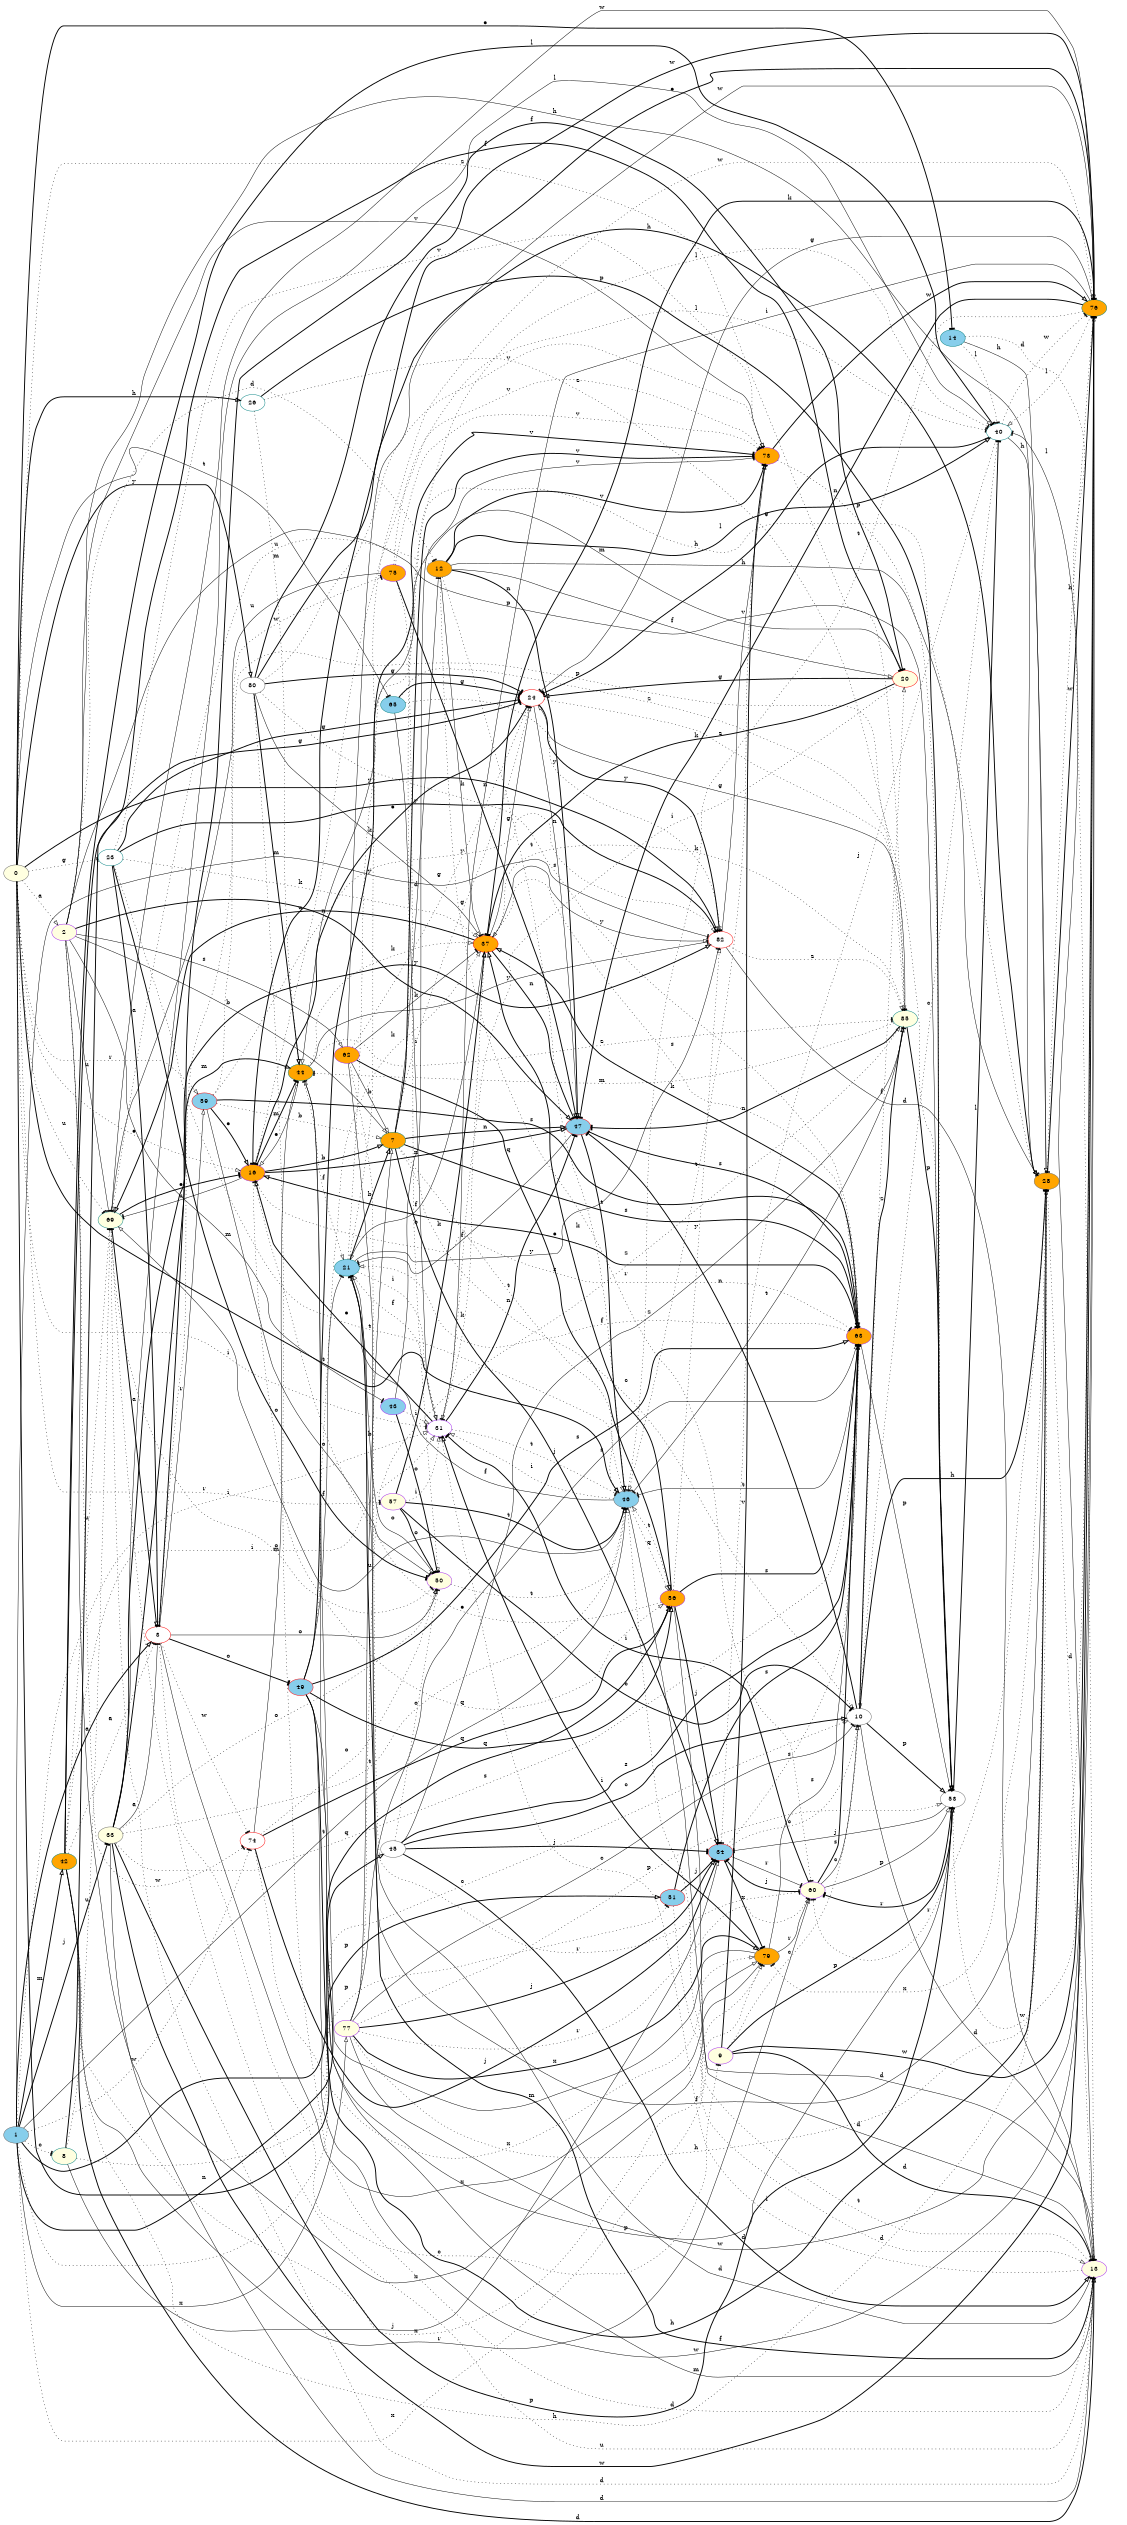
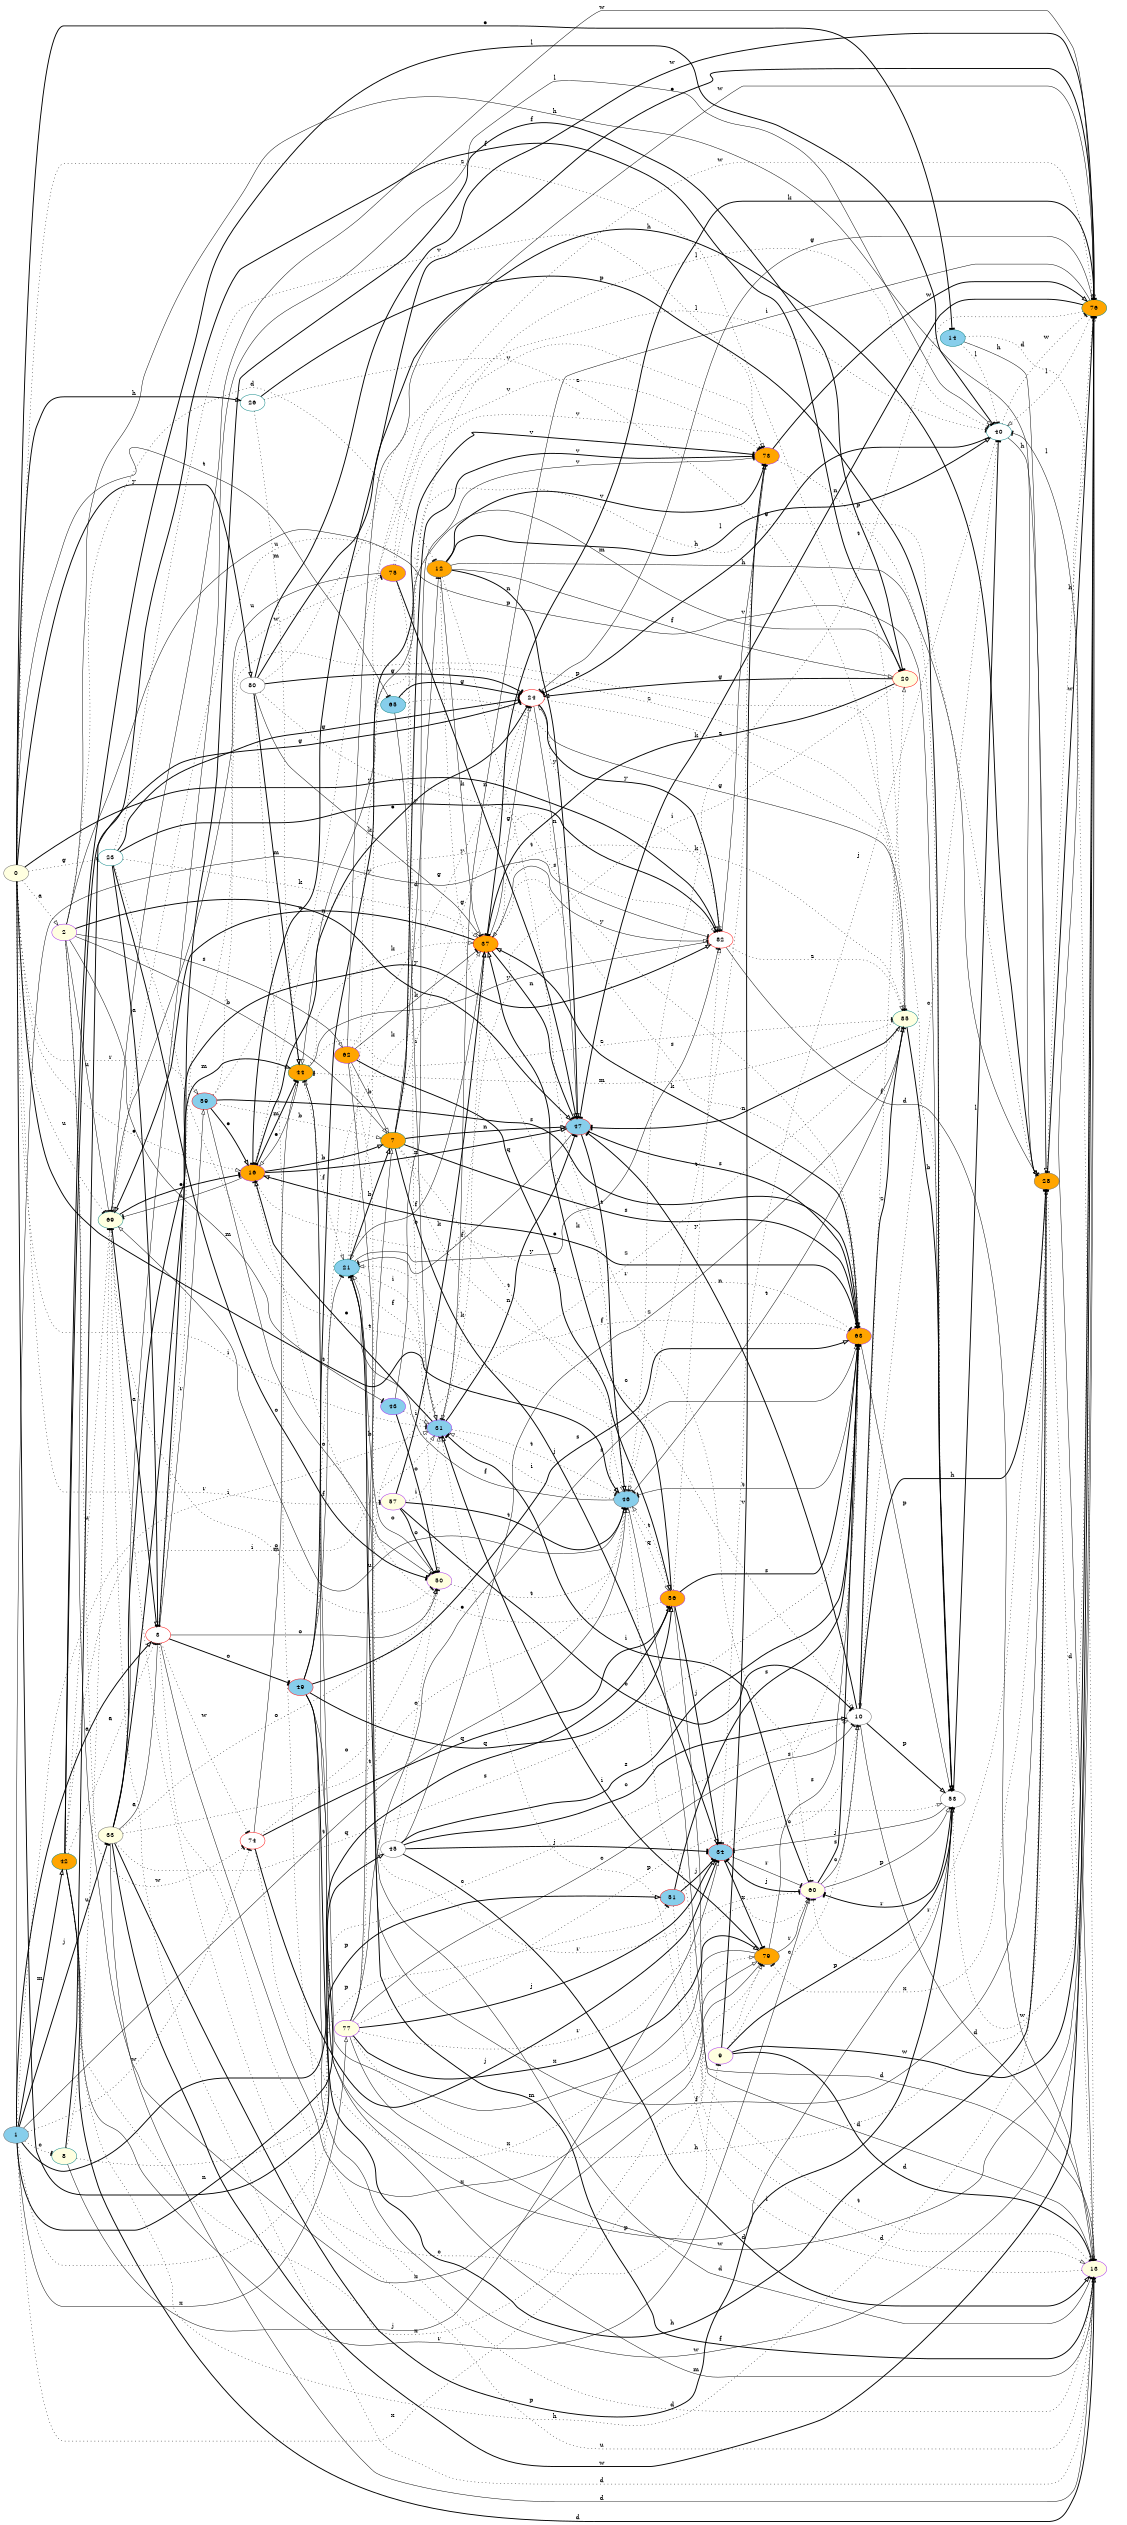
  strict digraph {
    rankdir=LR
    node [color=purple fillcolor=orange style=filled]
    edge [arrowhead=tee style=dotted]
    0 [color=gray40 fillcolor=lightyellow]
    2 [fillcolor=lightyellow]
    14 [color=teal fillcolor=skyblue]
    16
    23 [color=teal fillcolor=white]
    26 [color=teal fillcolor=white]
-   31 [fillcolor=white]
+   31 [fillcolor=skyblue]
    51 [color=red fillcolor=skyblue]
    57 [fillcolor=lightyellow]
    59 [color=red fillcolor=skyblue]
    65 [color=teal fillcolor=skyblue]
    n12 [color=gray40 fillcolor=skyblue label=46]
    69 [color=teal fillcolor=lightyellow]
    80 [color=gray40 fillcolor=white]
    82 [color=red fillcolor=white]
    85 [color=teal fillcolor=lightyellow]
    74 [color=red fillcolor=white]
    79 [color=gray40]
    7 [color=teal]
    12 [color=gray40]
    28 [color=gray40]
    43 [fillcolor=skyblue]
    47 [color=red fillcolor=skyblue]
    53 [color=gray40 fillcolor=white]
    62
    73
    40 [color=teal fillcolor=white]
    13 [fillcolor=lightyellow]
    56
    63
    44 [color=teal]
    3 [color=red fillcolor=white]
    50 [fillcolor=lightyellow]
    24 [color=red fillcolor=white]
    37 [color=red]
    21 [color=teal fillcolor=skyblue]
    34 [color=red fillcolor=skyblue]
    10 [color=gray40 fillcolor=white]
    76 [color=teal]
    1 [color=gray40 fillcolor=skyblue]
    8 [color=teal fillcolor=lightyellow]
    33 [color=gray40 fillcolor=lightyellow]
    42 [color=teal]
    45 [color=gray40 fillcolor=white]
    77 [fillcolor=lightyellow]
    9 [fillcolor=lightyellow]
    20 [color=red fillcolor=lightyellow]
    49 [color=red fillcolor=skyblue]
    75
    60 [fillcolor=lightyellow]
    0 -> 2 [arrowhead=onormal label=a]
    0 -> 14 [label=e style=bold]
    0 -> 16 [arrowhead=onormal label=e]
    0 -> 23 [label=g]
    0 -> 26 [arrowhead=onormal label=h style=bold]
    0 -> 31 [label=i]
    0 -> 51 [arrowhead=onormal label=p style=bold]
    0 -> 57 [label=r]
    0 -> 59 [arrowhead=onormal label=r]
    0 -> 65 [label=t style=solid]
    0 -> n12 [arrowhead=onormal label=t style=bold]
    0 -> 69 [label=u]
    0 -> 80 [arrowhead=onormal label=y style=bold]
    0 -> 82 [arrowhead=onormal label=y style=bold]
    0 -> 85 [label=z]
    2 -> 69 [label=u style=solid]
    2 -> 74 [label=w]
    2 -> 79 [label=x style=solid]
    2 -> 7 [arrowhead=onormal label=b style=solid]
    2 -> 12 [label=d]
    2 -> 28 [arrowhead=onormal label=h style=solid]
    2 -> 43 [label=m style=solid]
    2 -> 47 [arrowhead=onormal label=n style=bold]
    2 -> 53 [label=p style=solid]
    2 -> 62 [arrowhead=onormal label=s style=solid]
-   2 -> 73 [arrowhead=onormal label=v style=solid]
    14 -> 28 [arrowhead=onormal label=h style=solid]
    14 -> 40 [label=l]
    14 -> 13 [label=d]
    16 -> 69 [label=u style=solid]
    16 -> 7 [arrowhead=onormal label=b style=bold]
    16 -> 47 [arrowhead=onormal label=n style=bold]
    16 -> 73 [label=v]
-   16 -> 56 [arrowhead=onormal label=q]
    16 -> 63 [label=s]
    16 -> 44 [label=m style=bold]
    23 -> n12 [arrowhead=onormal label=t]
    23 -> 82 [label=y style=bold]
    23 -> 73 [label=v]
    23 -> 3 [label=a style=bold]
    23 -> 50 [label=o style=bold]
    23 -> 24 [label=g style=bold]
    23 -> 37 [arrowhead=onormal label=k]
    26 -> 85 [label=z]
    26 -> 53 [arrowhead=onormal label=p style=bold]
    26 -> 44 [arrowhead=onormal label=m]
    31 -> 16 [arrowhead=onormal label=e style=bold]
    31 -> n12 [label=t]
    31 -> 47 [label=n style=bold]
    31 -> 37 [arrowhead=onormal label=k]
    31 -> 21 [arrowhead=onormal label=f]
    51 -> 13 [arrowhead=onormal label=d]
    51 -> 63 [label=s style=bold]
    51 -> 34 [label=j style=bold]
    57 -> 31 [arrowhead=onormal label=i]
    57 -> n12 [label=t style=bold]
    57 -> 50 [label=o style=bold]
    57 -> 37 [arrowhead=onormal label=k style=bold]
    57 -> 10 [label=c style=bold]
    59 -> 16 [arrowhead=onormal label=e style=bold]
    59 -> 82 [arrowhead=onormal label=y]
    59 -> 7 [arrowhead=onormal label=b]
    59 -> 53 [arrowhead=onormal label=p]
    59 -> 63 [arrowhead=onormal label=s style=bold]
    59 -> 50 [label=o style=solid]
    65 -> 31 [arrowhead=onormal label=i style=solid]
    65 -> 82 [arrowhead=onormal label=y]
    65 -> 85 [label=z]
    65 -> 24 [label=g style=bold]
    n12 -> 31 [arrowhead=onormal label=i]
    n12 -> 69 [arrowhead=onormal label=u style=solid]
    n12 -> 13 [arrowhead=onormal label=d style=solid]
    n12 -> 56 [arrowhead=onormal label=q]
    n12 -> 21 [label=f style=solid]
    69 -> 16 [label=e style=bold]
    69 -> 13 [label=d]
    69 -> 3 [arrowhead=onormal label=a style=bold]
    69 -> 50 [label=o]
    69 -> 76 [label=w style=solid]
    80 -> 28 [arrowhead=onormal label=h style=bold]
    80 -> 73 [arrowhead=onormal label=v]
    80 -> 13 [label=d]
    80 -> 63 [arrowhead=onormal label=s]
    80 -> 44 [arrowhead=onormal label=m style=bold]
    80 -> 24 [label=g style=bold]
    80 -> 37 [arrowhead=onormal label=k style=solid]
    80 -> 76 [label=w style=bold]
    82 -> 85 [arrowhead=onormal label=z]
    82 -> 73 [label=v style=solid]
    82 -> 13 [label=d style=solid]
    85 -> n12 [label=t style=solid]
    85 -> 47 [label=n style=bold]
-   85 -> 53 [arrowhead=onormal label=p style=bold]
+   85 -> 53 [arrowhead=onormal label=b style=bold]
    85 -> 44 [label=m]
    85 -> 24 [arrowhead=onormal label=g style=solid]
    85 -> 37 [arrowhead=onormal label=k]
    74 -> 79 [arrowhead=onormal label=x]
    74 -> 56 [arrowhead=onormal label=q style=bold]
    74 -> 44 [arrowhead=onormal label=m style=solid]
    74 -> 50 [arrowhead=onormal label=o]
    74 -> 34 [label=j style=bold]
    79 -> 31 [arrowhead=onormal label=i style=bold]
    79 -> 63 [label=s style=solid]
    79 -> 44 [arrowhead=onormal label=m style=solid]
    79 -> 60 [arrowhead=onormal label=r style=solid]
    7 -> n12 [arrowhead=onormal label=t]
    7 -> 12 [label=d style=solid]
    7 -> 47 [arrowhead=onormal label=n style=bold]
    7 -> 73 [label=v style=bold]
    7 -> 40 [label=l]
    7 -> 63 [label=s style=bold]
    7 -> 24 [label=g]
    7 -> 34 [arrowhead=onormal label=j style=bold]
    7 -> 10 [arrowhead=onormal label=c]
    12 -> n12 [arrowhead=onormal label=t]
    12 -> 69 [arrowhead=onormal label=u]
    12 -> 28 [label=h style=solid]
    12 -> 47 [arrowhead=onormal label=n style=bold]
    12 -> 73 [label=v style=bold]
    12 -> 40 [arrowhead=onormal label=l style=bold]
    12 -> 37 [label=k style=solid]
    12 -> 20 [arrowhead=onormal label=f style=solid]
    12 -> 60 [label=r]
    28 -> 79 [label=x]
    28 -> 13 [arrowhead=onormal label=d]
    28 -> 21 [arrowhead=onormal label=f style=solid]
    28 -> 76 [label=w style=bold]
    28 -> 60 [label=r]
    43 -> 31 [arrowhead=onormal label=i]
    43 -> 73 [label=v style=solid]
    43 -> 50 [label=o style=bold]
    47 -> n12 [arrowhead=onormal label=t style=bold]
    47 -> 63 [arrowhead=onormal label=s style=bold]
    47 -> 21 [label=f style=solid]
    53 -> 40 [label=l style=bold]
    53 -> 34 [label=j style=solid]
    53 -> 76 [arrowhead=onormal label=w]
    53 -> 60 [label=r style=bold]
    62 -> 7 [arrowhead=onormal label=b style=solid]
    62 -> 13 [label=d style=solid]
    62 -> 56 [arrowhead=onormal label=q style=bold]
    62 -> 24 [label=g]
    62 -> 37 [label=k style=solid]
    62 -> 76 [arrowhead=onormal label=w style=solid]
    62 -> 60 [label=r]
    73 -> n12 [arrowhead=onormal label=t]
    73 -> 53 [arrowhead=onormal label=p]
    73 -> 76 [arrowhead=onormal label=w style=bold]
    40 -> 28 [arrowhead=onormal label=h style=solid]
    40 -> 24 [label=g style=bold]
    40 -> 34 [label=j]
    40 -> 10 [arrowhead=onormal label=c]
    40 -> 76 [label=w]
    13 -> 31 [label=i]
    13 -> n12 [arrowhead=onormal label=t]
    13 -> 69 [label=u]
    13 -> 40 [label=l style=solid]
    13 -> 44 [label=m style=solid]
    13 -> 21 [label=f style=bold]
    56 -> 16 [label=e]
    56 -> n12 [arrowhead=onormal label=t]
    56 -> 82 [arrowhead=onormal label=y]
    56 -> 13 [label=d style=solid]
    56 -> 63 [label=s style=bold]
    56 -> 37 [arrowhead=onormal label=k style=bold]
    56 -> 34 [label=j style=bold]
    63 -> 16 [arrowhead=onormal label=e style=bold]
    63 -> n12 [label=t style=solid]
    63 -> 53 [label=p style=solid]
    63 -> 37 [arrowhead=onormal label=k style=bold]
    63 -> 21 [arrowhead=onormal label=f]
    44 -> 16 [arrowhead=onormal label=e style=solid]
    44 -> 82 [label=y style=solid]
    44 -> 85 [label=z]
    44 -> 37 [arrowhead=onormal label=k]
    44 -> 21 [arrowhead=onormal label=f]
    3 -> 59 [arrowhead=onormal label=r style=solid]
    3 -> 74 [label=w]
    3 -> 79 [arrowhead=onormal label=x style=solid]
    3 -> 50 [arrowhead=onormal label=o style=solid]
    3 -> 9 [label=c]
    3 -> 20 [label=f style=bold]
    3 -> 49 [label=o style=bold]
    3 -> 75 [label=w]
    50 -> n12 [arrowhead=onormal label=t]
    24 -> 16 [label=e style=bold]
    24 -> 82 [label=y style=bold]
    24 -> 85 [arrowhead=onormal label=z]
    24 -> 47 [label=n style=solid]
    37 -> 69 [arrowhead=onormal label=u style=bold]
    37 -> 82 [arrowhead=onormal label=y style=solid]
    37 -> 47 [label=n style=bold]
    37 -> 63 [label=s]
    37 -> 24 [arrowhead=onormal label=g style=solid]
    37 -> 21 [arrowhead=onormal label=f style=solid]
    21 -> 31 [arrowhead=onormal label=i]
    21 -> 82 [label=y style=solid]
    21 -> 7 [arrowhead=onormal label=b style=bold]
    21 -> 28 [arrowhead=onormal label=h]
    21 -> 50 [arrowhead=onormal label=o style=solid]
    21 -> 76 [arrowhead=onormal label=w]
    34 -> 79 [label=x style=bold]
    34 -> 63 [label=s]
    34 -> 10 [arrowhead=onormal label=c]
    34 -> 60 [label=r style=solid]
    10 -> 85 [arrowhead=onormal label=z style=bold]
    10 -> 28 [label=h style=bold]
    10 -> 47 [label=n style=bold]
    10 -> 53 [arrowhead=onormal label=p style=bold]
    10 -> 13 [label=d style=solid]
    10 -> 20 [arrowhead=onormal label=f]
    76 -> 16 [label=e style=bold]
    76 -> 31 [label=i style=solid]
    76 -> n12 [label=t]
    76 -> 28 [label=h]
    76 -> 47 [label=n style=bold]
    76 -> 40 [arrowhead=onormal label=l]
    76 -> 24 [label=g style=solid]
    76 -> 37 [label=k style=bold]
    1 -> 31 [arrowhead=onormal label=i]
    1 -> 51 [label=p]
    1 -> n12 [label=t style=solid]
    1 -> 82 [label=y style=solid]
    1 -> 74 [label=w]
    1 -> 79 [arrowhead=onormal label=x]
    1 -> 56 [label=q style=bold]
    1 -> 3 [arrowhead=onormal label=a style=bold]
    1 -> 8 [label=c]
    1 -> 33 [label=j style=bold]
    1 -> 42 [arrowhead=onormal label=m style=bold]
    1 -> 45 [arrowhead=onormal label=n style=bold]
    1 -> 77 [arrowhead=onormal label=x style=solid]
    8 -> 69 [label=u]
    8 -> 34 [arrowhead=onormal label=j style=solid]
    8 -> 10 [arrowhead=onormal label=c]
    8 -> 20 [label=f style=bold]
    33 -> n12 [arrowhead=onormal label=t]
    33 -> 82 [arrowhead=onormal label=y style=bold]
    33 -> 53 [label=p style=bold]
    33 -> 40 [arrowhead=onormal label=l style=solid]
    33 -> 13 [arrowhead=onormal label=d style=solid]
    33 -> 63 [label=s]
    33 -> 44 [arrowhead=onormal label=m style=bold]
    33 -> 3 [label=a style=solid]
    33 -> 50 [arrowhead=onormal label=o]
    33 -> 76 [label=w style=bold]
    42 -> 31 [arrowhead=onormal label=i]
    42 -> 69 [label=u]
    42 -> 79 [label=x]
    42 -> 28 [arrowhead=onormal label=h]
    42 -> 40 [label=l style=bold]
    42 -> 13 [arrowhead=onormal label=d style=bold]
    42 -> 3 [label=a]
    42 -> 24 [label=g style=bold]
    42 -> 60 [arrowhead=onormal label=r style=solid]
    45 -> 85 [label=z style=solid]
    45 -> 13 [arrowhead=onormal label=d style=bold]
    45 -> 63 [label=s style=bold]
    45 -> 50 [label=o]
    45 -> 34 [label=j style=bold]
    45 -> 10 [arrowhead=onormal label=c style=bold]
    77 -> 85 [arrowhead=onormal label=z]
    77 -> 79 [arrowhead=onormal label=x style=bold]
    77 -> 7 [arrowhead=onormal label=b style=solid]
    77 -> 28 [label=h]
    77 -> 53 [arrowhead=onormal label=p]
    77 -> 63 [arrowhead=onormal label=s style=solid]
    77 -> 34 [arrowhead=onormal label=j style=bold]
    77 -> 10 [label=c style=solid]
    77 -> 76 [label=w style=solid]
    77 -> 60 [label=r]
    9 -> 53 [arrowhead=onormal label=p style=bold]
    9 -> 73 [arrowhead=onormal label=v style=bold]
    9 -> 13 [label=d style=bold]
    9 -> 10 [label=c]
    9 -> 76 [label=w style=bold]
    20 -> 31 [arrowhead=onormal label=i]
    20 -> 44 [arrowhead=onormal label=m style=solid]
    20 -> 24 [arrowhead=onormal label=g style=bold]
    20 -> 37 [label=k style=bold]
    49 -> 28 [label=h style=bold]
    49 -> 53 [label=p style=solid]
    49 -> 73 [label=v style=bold]
    49 -> 56 [arrowhead=onormal label=q style=bold]
    49 -> 63 [arrowhead=onormal label=s style=bold]
    49 -> 37 [arrowhead=onormal label=k]
    49 -> 21 [label=f style=solid]
    49 -> 76 [label=w style=solid]
    75 -> 69 [label=u style=solid]
    75 -> 47 [arrowhead=onormal label=n style=bold]
    75 -> 73 [label=v]
    75 -> 40 [label=l]
    75 -> 50 [arrowhead=onormal label=o]
    60 -> 31 [label=i style=bold]
    60 -> 53 [arrowhead=onormal label=p style=solid]
    60 -> 63 [arrowhead=onormal label=s style=bold]
    60 -> 34 [label=j style=bold]
    60 -> 10 [arrowhead=onormal label=c style=solid]
  }
